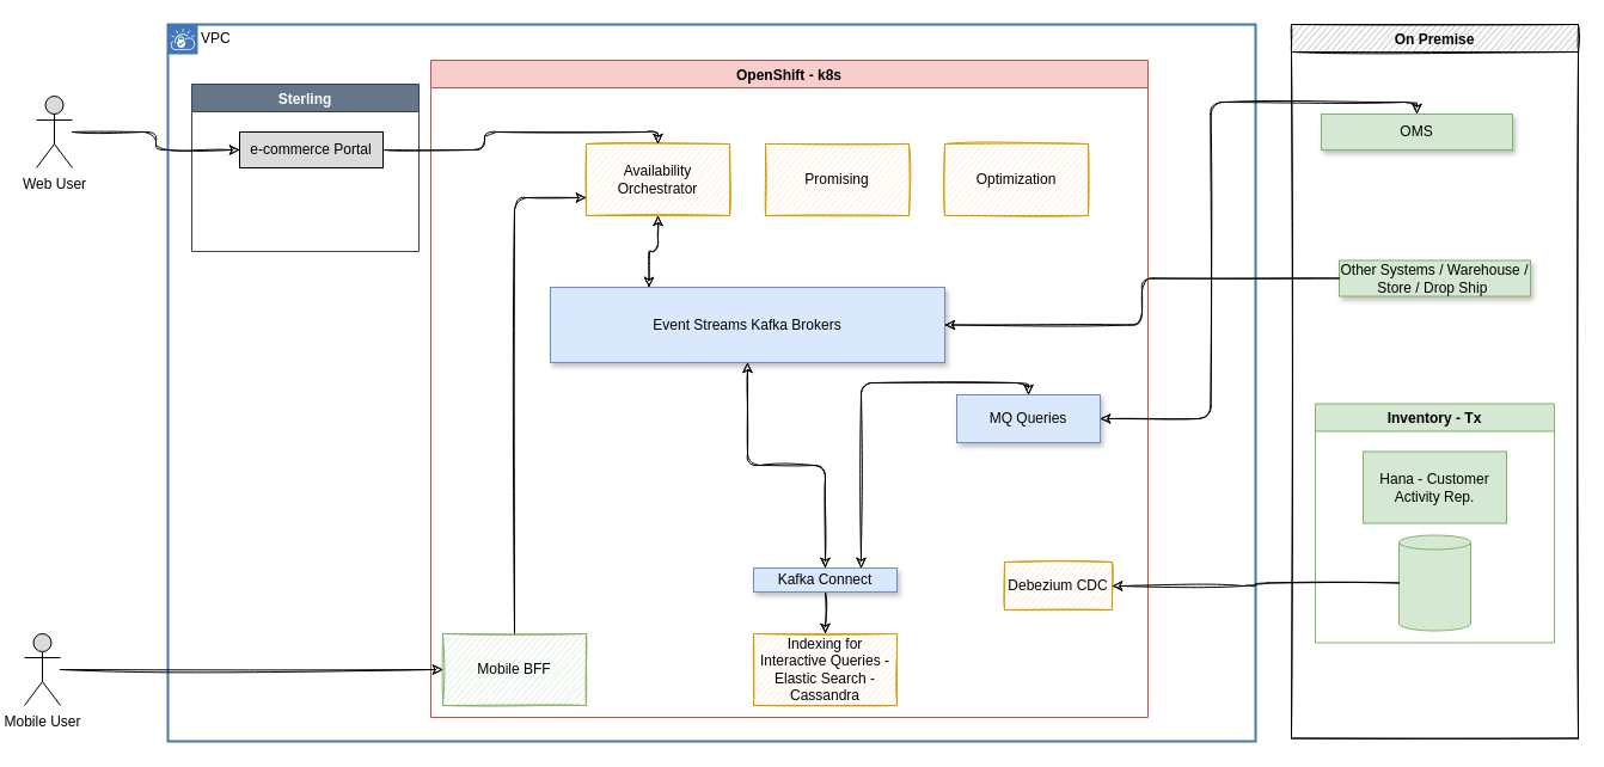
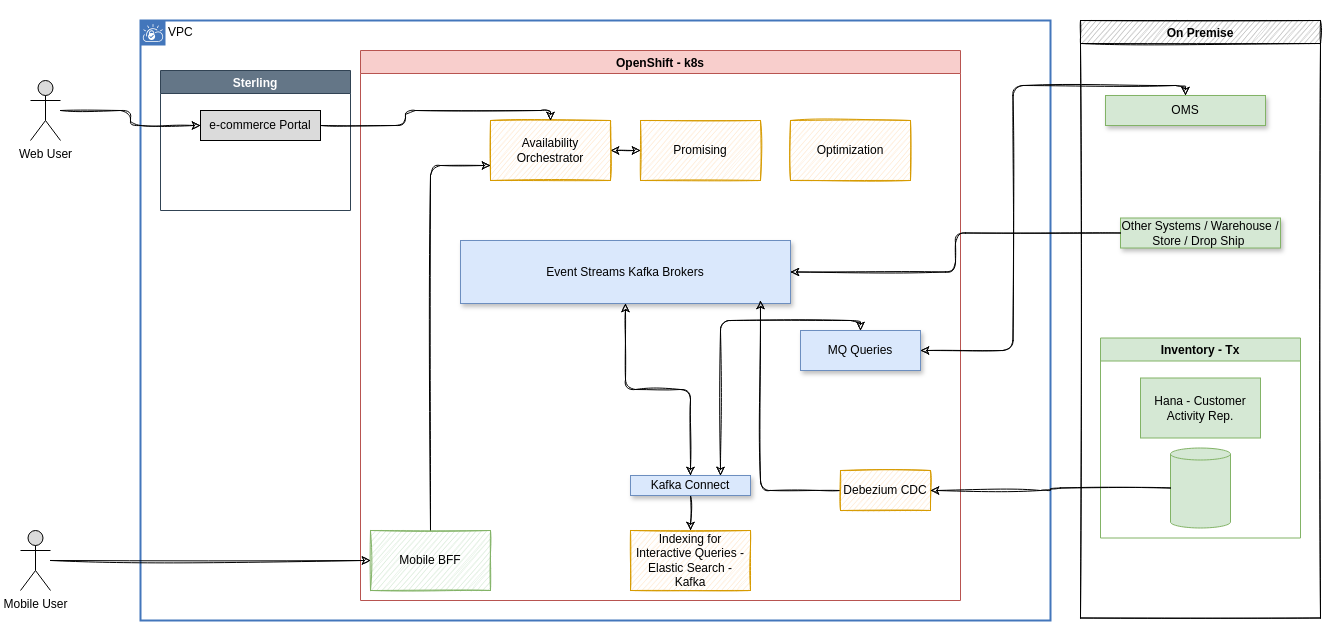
  <mxCell id="0" />
  <mxCell id="1" parent="0" />
  <mxCell id="2" value="VPC" style="shape=mxgraph.ibm.box;prType=vpc;fontStyle=0;verticalAlign=top;align=left;spacingLeft=32;spacingTop=4;fillColor=none;rounded=0;whiteSpace=wrap;html=1;strokeColor=#4376BB;strokeWidth=2;dashed=0;container=1;spacing=-4;collapsible=0;expand=0;recursiveResize=0;" vertex="1" parent="1"><mxGeometry x="140" y="20" width="910" height="600" as="geometry" /></mxCell>
  <mxCell id="3" value="OpenShift - k8s" style="swimlane;fillColor=#f8cecc;strokeColor=#b85450;" parent="2" vertex="1"><mxGeometry x="220" y="30" width="600" height="550" as="geometry" /></mxCell>
  <mxCell id="4" style="edgeStyle=orthogonalEdgeStyle;sketch=1;html=1;entryX=0.5;entryY=0;entryDx=0;entryDy=0;startArrow=classic;startFill=1;" parent="3" source="5" target="10" edge="1"><mxGeometry relative="1" as="geometry" /></mxCell>
  <mxCell id="5" value="Event Streams Kafka Brokers" style="rounded=0;whiteSpace=wrap;html=1;fillColor=#dae8fc;strokeColor=#6c8ebf;shadow=1;sketch=0;" parent="3" vertex="1"><mxGeometry x="100" y="190" width="330" height="63" as="geometry" /></mxCell>
+ <mxCell id="6" style="edgeStyle=orthogonalEdgeStyle;sketch=1;html=1;entryX=0.909;entryY=0.952;entryDx=0;entryDy=0;entryPerimeter=0;" parent="3" source="7" target="5" edge="1"><mxGeometry relative="1" as="geometry" /></mxCell>
  <mxCell id="7" value="Debezium CDC" style="rounded=0;whiteSpace=wrap;html=1;fillColor=#ffe6cc;strokeColor=#d79b00;shadow=0;sketch=1;" parent="3" vertex="1"><mxGeometry x="480" y="420" width="90" height="40" as="geometry" /></mxCell>
- <mxCell id="8" value="Indexing for Interactive Queries - Elastic Search - Cassandra" style="rounded=0;whiteSpace=wrap;html=1;fillColor=#ffe6cc;strokeColor=#d79b00;shadow=0;sketch=1;" parent="3" vertex="1"><mxGeometry x="270" y="480" width="120" height="60" as="geometry" /></mxCell>
+ <mxCell id="8" value="Indexing for Interactive Queries - Elastic Search - Kafka" style="rounded=0;whiteSpace=wrap;html=1;fillColor=#ffe6cc;strokeColor=#d79b00;shadow=0;sketch=1;" parent="3" vertex="1"><mxGeometry x="270" y="480" width="120" height="60" as="geometry" /></mxCell>
  <mxCell id="9" style="edgeStyle=orthogonalEdgeStyle;sketch=1;html=1;entryX=0.5;entryY=0;entryDx=0;entryDy=0;" parent="3" source="10" target="8" edge="1"><mxGeometry relative="1" as="geometry" /></mxCell>
  <mxCell id="10" value="Kafka Connect" style="rounded=0;whiteSpace=wrap;html=1;fillColor=#dae8fc;strokeColor=#6c8ebf;shadow=1;sketch=0;" parent="3" vertex="1"><mxGeometry x="270" y="425" width="120" height="20" as="geometry" /></mxCell>
  <mxCell id="11" value="MQ Queries" style="rounded=0;whiteSpace=wrap;html=1;fillColor=#dae8fc;strokeColor=#6c8ebf;shadow=1;sketch=0;" parent="3" vertex="1"><mxGeometry x="440" y="280" width="120" height="40" as="geometry" /></mxCell>
  <mxCell id="12" style="edgeStyle=orthogonalEdgeStyle;sketch=1;html=1;exitX=0.75;exitY=0;exitDx=0;exitDy=0;entryX=0.5;entryY=0;entryDx=0;entryDy=0;startArrow=classic;startFill=1;" parent="3" source="10" target="11" edge="1"><mxGeometry relative="1" as="geometry" /></mxCell>
- <mxCell id="13" style="edgeStyle=orthogonalEdgeStyle;sketch=1;html=1;entryX=0.25;entryY=0;entryDx=0;entryDy=0;startArrow=classic;startFill=1;" edge="1" parent="3" source="14" target="5"><mxGeometry relative="1" as="geometry" /></mxCell>
+ <mxCell id="13" style="edgeStyle=orthogonalEdgeStyle;sketch=1;html=1;startArrow=classic;startFill=1;" edge="1" parent="3" source="14" target="17"><mxGeometry relative="1" as="geometry" /></mxCell>
  <mxCell id="14" value="Availability Orchestrator" style="rounded=0;whiteSpace=wrap;html=1;shadow=0;sketch=1;fillColor=#ffe6cc;strokeColor=#d79b00;" parent="3" vertex="1"><mxGeometry x="130" y="70" width="120" height="60" as="geometry" /></mxCell>
  <mxCell id="15" style="edgeStyle=orthogonalEdgeStyle;sketch=1;html=1;entryX=0;entryY=0.75;entryDx=0;entryDy=0;startArrow=none;startFill=0;" edge="1" parent="3" source="16" target="14"><mxGeometry relative="1" as="geometry" /></mxCell>
  <mxCell id="16" value="Mobile BFF" style="rounded=0;whiteSpace=wrap;html=1;shadow=0;sketch=1;fillColor=#d5e8d4;strokeColor=#82b366;" vertex="1" parent="3"><mxGeometry x="10" y="480" width="120" height="60" as="geometry" /></mxCell>
  <mxCell id="17" value="Promising" style="rounded=0;whiteSpace=wrap;html=1;shadow=0;sketch=1;fillColor=#ffe6cc;strokeColor=#d79b00;" vertex="1" parent="3"><mxGeometry x="280" y="70" width="120" height="60" as="geometry" /></mxCell>
  <mxCell id="18" value="Optimization" style="rounded=0;whiteSpace=wrap;html=1;shadow=0;sketch=1;fillColor=#ffe6cc;strokeColor=#d79b00;" vertex="1" parent="3"><mxGeometry x="430" y="70" width="120" height="60" as="geometry" /></mxCell>
  <mxCell id="19" value="Sterling" style="swimlane;fillColor=#647687;strokeColor=#314354;fontColor=#ffffff;" parent="2" vertex="1"><mxGeometry x="20" y="50" width="190" height="140" as="geometry" /></mxCell>
  <mxCell id="20" value="e-commerce Portal" style="rounded=0;whiteSpace=wrap;html=1;fillColor=#DBDBDB;" parent="19" vertex="1"><mxGeometry x="40" y="40" width="120" height="30" as="geometry" /></mxCell>
  <mxCell id="21" style="edgeStyle=orthogonalEdgeStyle;sketch=1;html=1;entryX=0.5;entryY=0;entryDx=0;entryDy=0;startArrow=none;startFill=0;" edge="1" parent="2" source="20" target="14"><mxGeometry relative="1" as="geometry" /></mxCell>
  <mxCell id="22" value="On Premise" style="swimlane;shadow=0;sketch=1;fillColor=#B3B3B3;" parent="1" vertex="1"><mxGeometry x="1080" y="20" width="240" height="597.5" as="geometry" /></mxCell>
  <mxCell id="23" value="OMS" style="rounded=0;whiteSpace=wrap;html=1;fillColor=#d5e8d4;strokeColor=#82b366;shadow=1;sketch=0;" parent="22" vertex="1"><mxGeometry x="25" y="75" width="160" height="30" as="geometry" /></mxCell>
  <mxCell id="24" value="Inventory - Tx" style="swimlane;fillColor=#d5e8d4;strokeColor=#82b366;" parent="22" vertex="1"><mxGeometry x="20" y="317.5" width="200" height="200" as="geometry" /></mxCell>
  <mxCell id="25" value="Hana - Customer Activity Rep." style="rounded=0;whiteSpace=wrap;html=1;fillColor=#d5e8d4;strokeColor=#82b366;" parent="24" vertex="1"><mxGeometry x="40" y="40" width="120" height="60" as="geometry" /></mxCell>
  <mxCell id="26" value="" style="shape=cylinder3;whiteSpace=wrap;html=1;boundedLbl=1;backgroundOutline=1;size=6;fillColor=#d5e8d4;strokeColor=#82b366;" vertex="1" parent="24"><mxGeometry x="70" y="110" width="60" height="80" as="geometry" /></mxCell>
  <mxCell id="27" value="Other Systems / Warehouse / Store / Drop Ship&amp;nbsp;" style="rounded=0;whiteSpace=wrap;html=1;fillColor=#d5e8d4;strokeColor=#82b366;shadow=1;sketch=0;" vertex="1" parent="22"><mxGeometry x="40" y="197.5" width="160" height="30" as="geometry" /></mxCell>
  <mxCell id="28" style="edgeStyle=orthogonalEdgeStyle;sketch=1;html=1;entryX=1;entryY=0.5;entryDx=0;entryDy=0;exitX=0.5;exitY=0;exitDx=0;exitDy=0;startArrow=classic;startFill=1;" parent="1" source="23" target="11" edge="1"><mxGeometry relative="1" as="geometry" /></mxCell>
  <mxCell id="29" style="edgeStyle=orthogonalEdgeStyle;sketch=1;html=1;entryX=0;entryY=0.5;entryDx=0;entryDy=0;startArrow=none;startFill=0;" edge="1" parent="1" source="30" target="20"><mxGeometry relative="1" as="geometry" /></mxCell>
  <mxCell id="30" value="Web User" style="shape=umlActor;verticalLabelPosition=bottom;verticalAlign=top;html=1;outlineConnect=0;fillColor=#DBDBDB;" vertex="1" parent="1"><mxGeometry x="30" y="80" width="30" height="60" as="geometry" /></mxCell>
  <mxCell id="31" style="edgeStyle=orthogonalEdgeStyle;sketch=1;html=1;startArrow=none;startFill=0;" edge="1" parent="1" source="32" target="16"><mxGeometry relative="1" as="geometry" /></mxCell>
  <mxCell id="32" value="Mobile User" style="shape=umlActor;verticalLabelPosition=bottom;verticalAlign=top;html=1;outlineConnect=0;fillColor=#DBDBDB;" vertex="1" parent="1"><mxGeometry x="20" y="530" width="30" height="60" as="geometry" /></mxCell>
  <mxCell id="33" style="edgeStyle=orthogonalEdgeStyle;html=1;startArrow=none;startFill=0;sketch=1;" edge="1" parent="1" source="26" target="7"><mxGeometry relative="1" as="geometry" /></mxCell>
  <mxCell id="34" style="edgeStyle=orthogonalEdgeStyle;sketch=1;html=1;startArrow=none;startFill=0;" edge="1" parent="1" source="27" target="5"><mxGeometry relative="1" as="geometry" /></mxCell>
